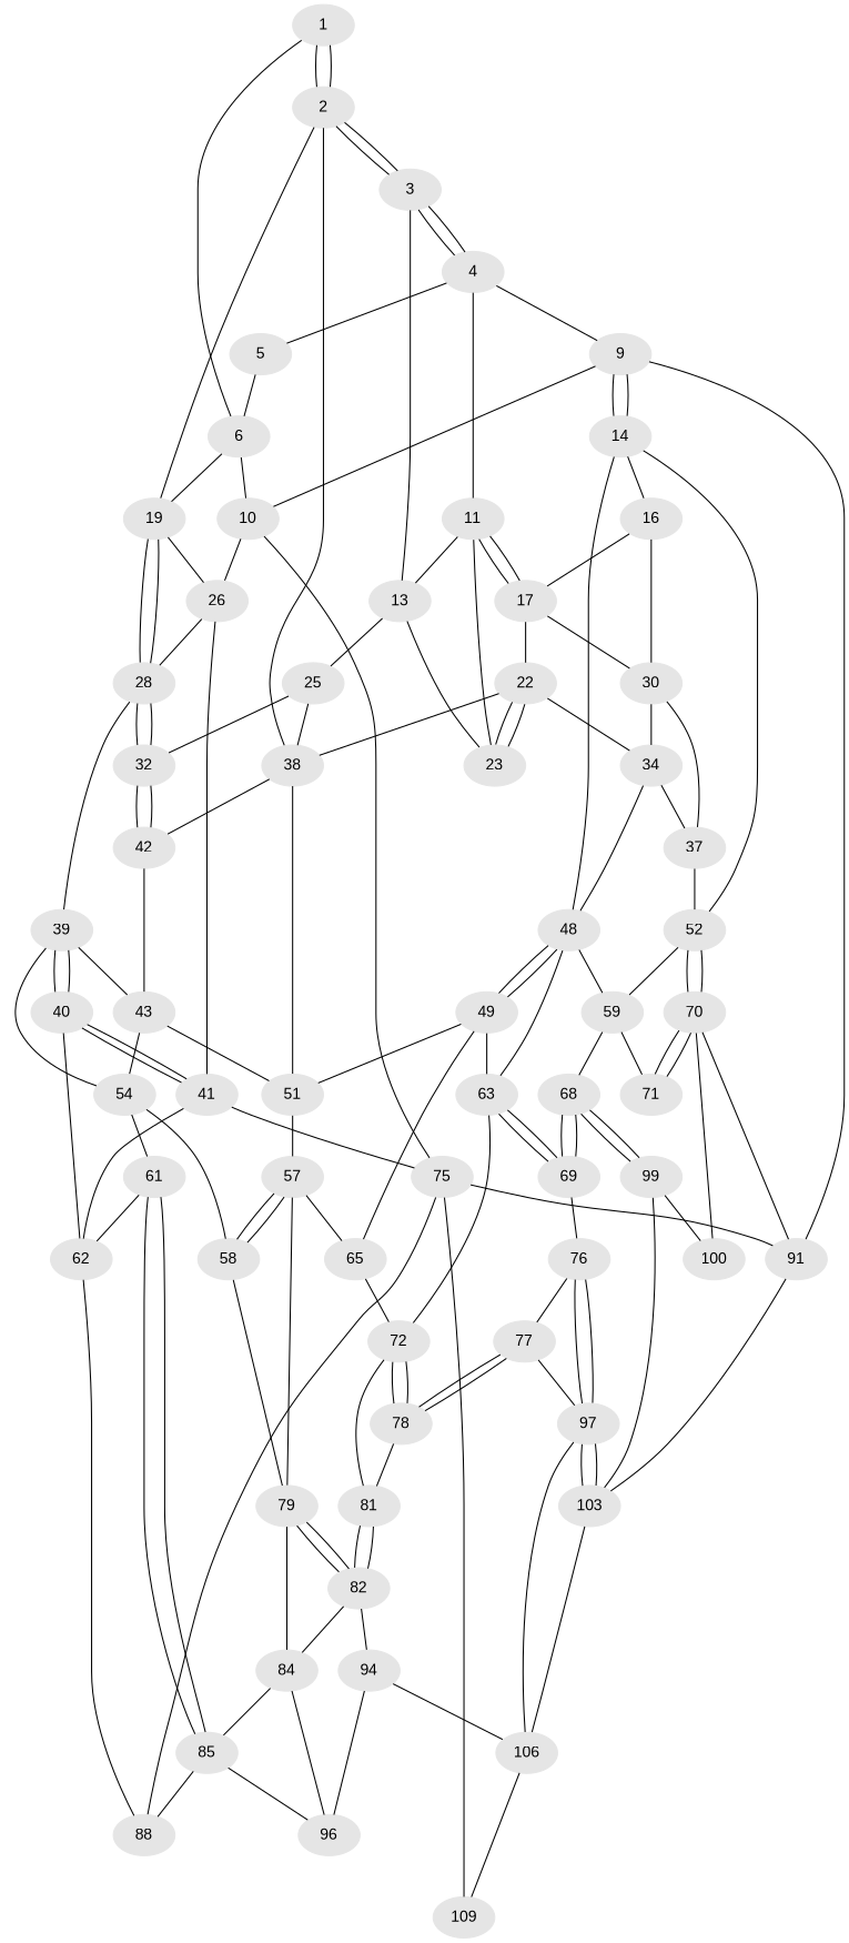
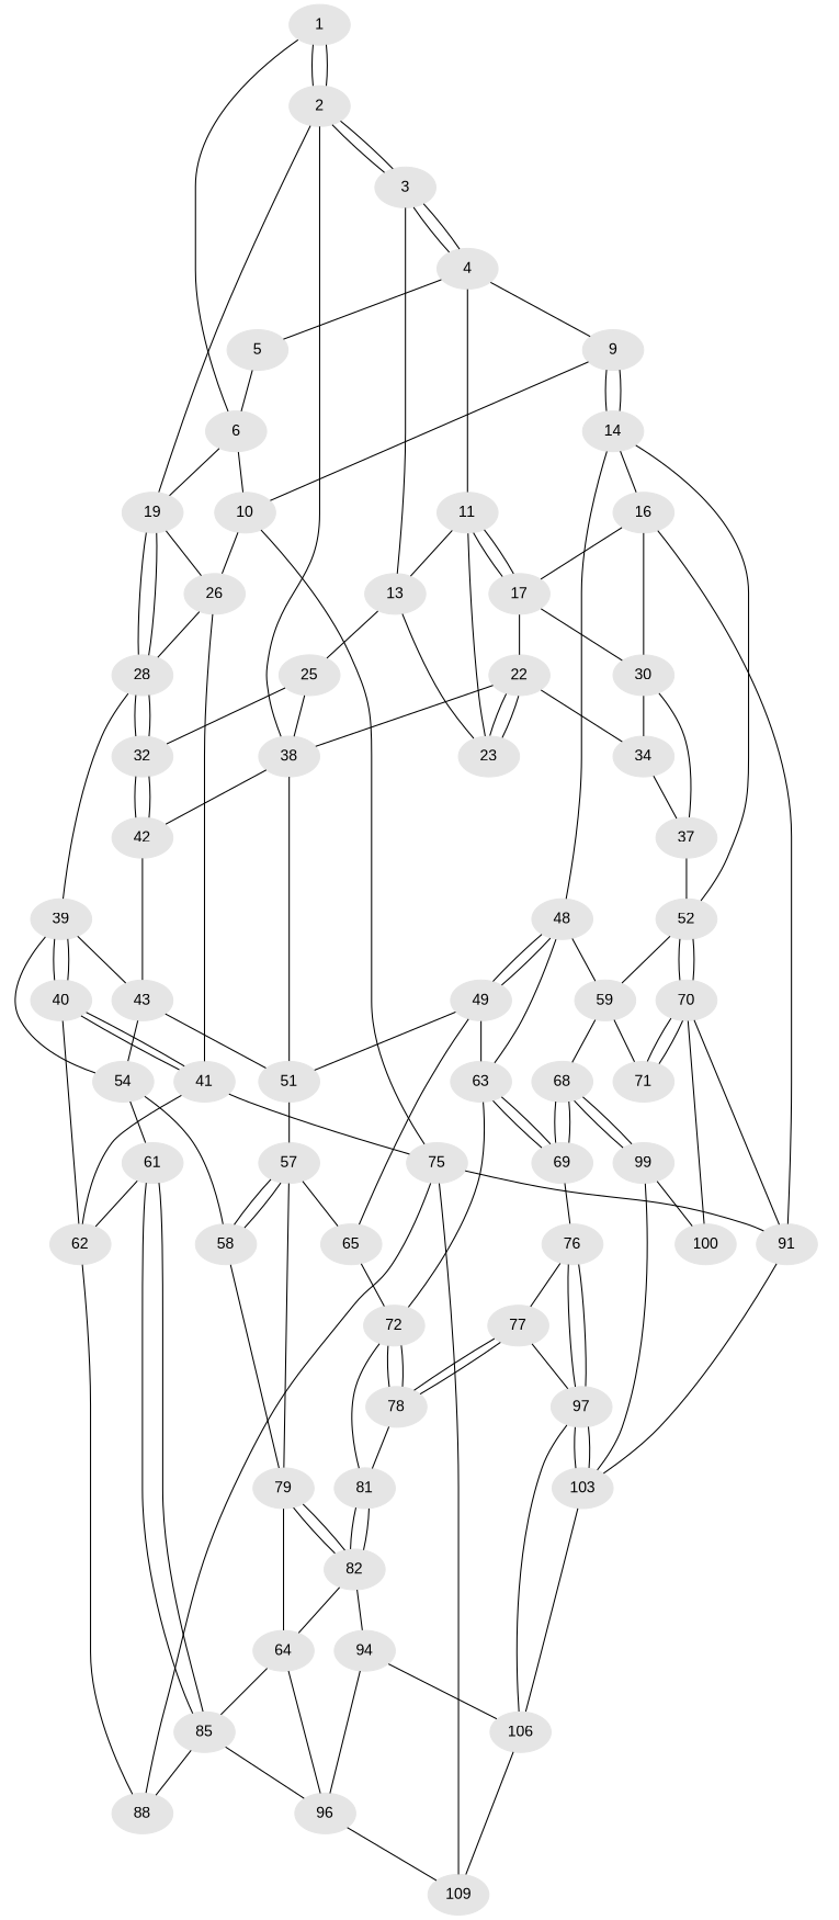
  graph {
    fontname="Liberation Sans"
    node [color=gray90 fontname="Liberation Sans" style=filled]
    edge [fontname="Liberation Sans"]
    2 [super="+18"]
    1
    6 [super="+7"]
    3
    19 [super="+20"]
    38 [super="+47"]
    10
    4 [super="+8"]
    13 [super="+24"]
    26 [super="+27"]
    28 [super="+29"]
    25 [super="+31"]
    32
    5
    9
    11 [super="+12"]
    23
    14 [super="+15"]
    91
    17 [super="+21"]
    75 [super="+110"]
    16
    52 [super="+53"]
    48 [super="+60"]
    103 [super="+107"]
    41 [super="+74"]
    88
    109
    30 [super="+33"]
    22 [super="+36"]
    37 [super="+46"]
    59 [super="+67"]
    70 [super="+92"]
    34 [super="+35"]
    39 [super="+45"]
    42
    51 [super="+56"]
    62 [super="+86"]
    40
    43 [super="+44"]
    54 [super="+55"]
    49 [super="+50"]
    63 [super="+64"]
    57 [super="+66"]
    58
    61
    65
    68
    71
    69
    72 [super="+73"]
    79 [super="+80"]
    100 [super="+101"]
    85 [super="+87"]
    82 [super="+89"]
-   84 [super="+90"]
+   84 [super="+90" label=64]
    99 [super="+102"]
    96 [super="+105"]
    76
    78
    81 [super="+83"]
    77 [super="+95"]
    97 [super="+98"]
    106 [super="+108"]
    94 [super="+104"]
    2 -- 3
    2 -- 3
    2 -- 19
    2 -- 38
    1 -- 2
    1 -- 2
    1 -- 6
    6 -- 19
    6 -- 10
    3 -- 4
    3 -- 4
    3 -- 13
    19 -- 26
    19 -- 28
    19 -- 28
    38 -- 42
    38 -- 51
    10 -- 26
    10 -- 75
    4 -- 5
    4 -- 9
    4 -- 11
    13 -- 25
    13 -- 23
    26 -- 28
    26 -- 41
    28 -- 32
    28 -- 32
    28 -- 39
    25 -- 38
    25 -- 32
    32 -- 42
    32 -- 42
    5 -- 6
    9 -- 10
    9 -- 14
    9 -- 14
-   9 -- 91
+   16 -- 91
    11 -- 13
    11 -- 23
    11 -- 17
    11 -- 17
    14 -- 16
    14 -- 52
    14 -- 48
    91 -- 103
    17 -- 30
    17 -- 22
    75 -- 91
    75 -- 88
    75 -- 109
    16 -- 17
    16 -- 30
    52 -- 59
    52 -- 70
    52 -- 70
    48 -- 59
    48 -- 49
    48 -- 49
    48 -- 63
    103 -- 106
    41 -- 75
    41 -- 62
    30 -- 37
    30 -- 34
    22 -- 38
    22 -- 23
    22 -- 23
    22 -- 34
    37 -- 52
    59 -- 68
    59 -- 71
    70 -- 91
    70 -- 71
    70 -- 71
    70 -- 100
-   34 -- 48
    34 -- 37
    39 -- 40
    39 -- 40
    39 -- 43
    39 -- 54
    42 -- 43
    51 -- 57
    62 -- 88
    40 -- 41
    40 -- 41
    40 -- 62
    43 -- 51
    43 -- 54
    54 -- 58
    54 -- 61
    49 -- 51
    49 -- 63
    49 -- 65
    63 -- 69
    63 -- 69
    63 -- 72
    57 -- 58
    57 -- 58
    57 -- 65
    57 -- 79
    58 -- 79
    61 -- 62
    61 -- 85
    61 -- 85
    65 -- 72
    68 -- 69
    68 -- 69
    68 -- 99
    68 -- 99
    69 -- 76
    72 -- 78
    72 -- 78
    72 -- 81
    79 -- 82
    79 -- 82
    79 -- 84
    85 -- 88
    85 -- 96
    82 -- 84
    82 -- 94
    84 -- 85
    84 -- 96
    99 -- 103
    99 -- 100 [weight=2]
+   96 -- 109
    76 -- 77
    76 -- 97
    76 -- 97
    78 -- 81
    81 -- 82
    81 -- 82
    77 -- 78
    77 -- 78
    77 -- 97
    97 -- 103
    97 -- 103
    97 -- 106
    106 -- 109
    94 -- 96
    94 -- 106
  }
